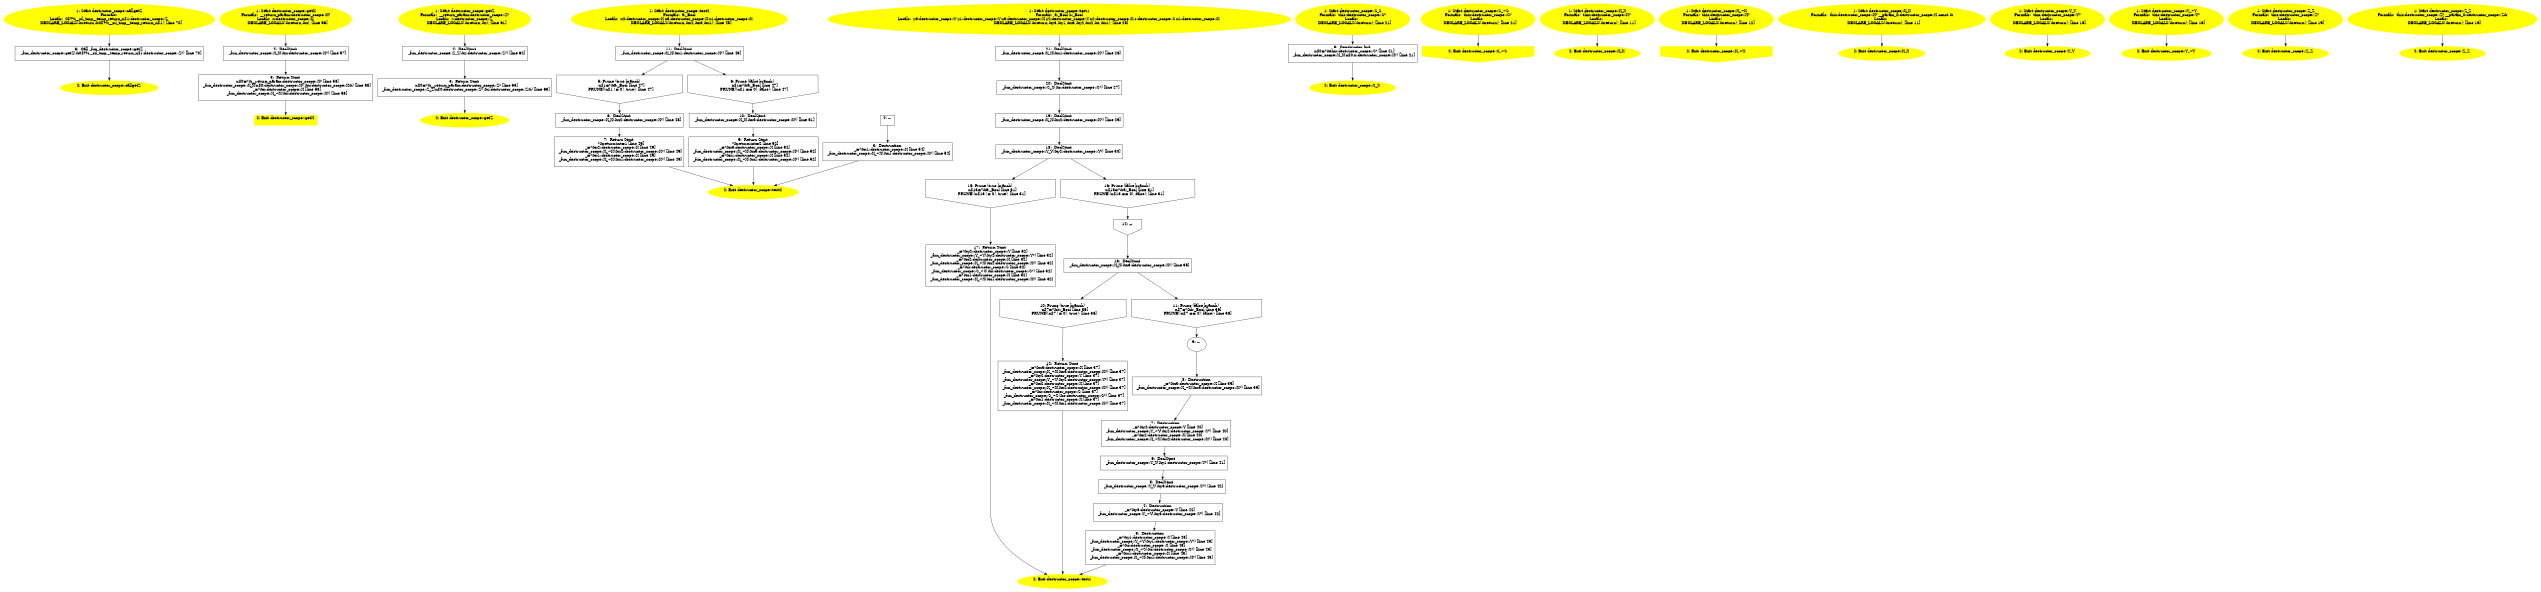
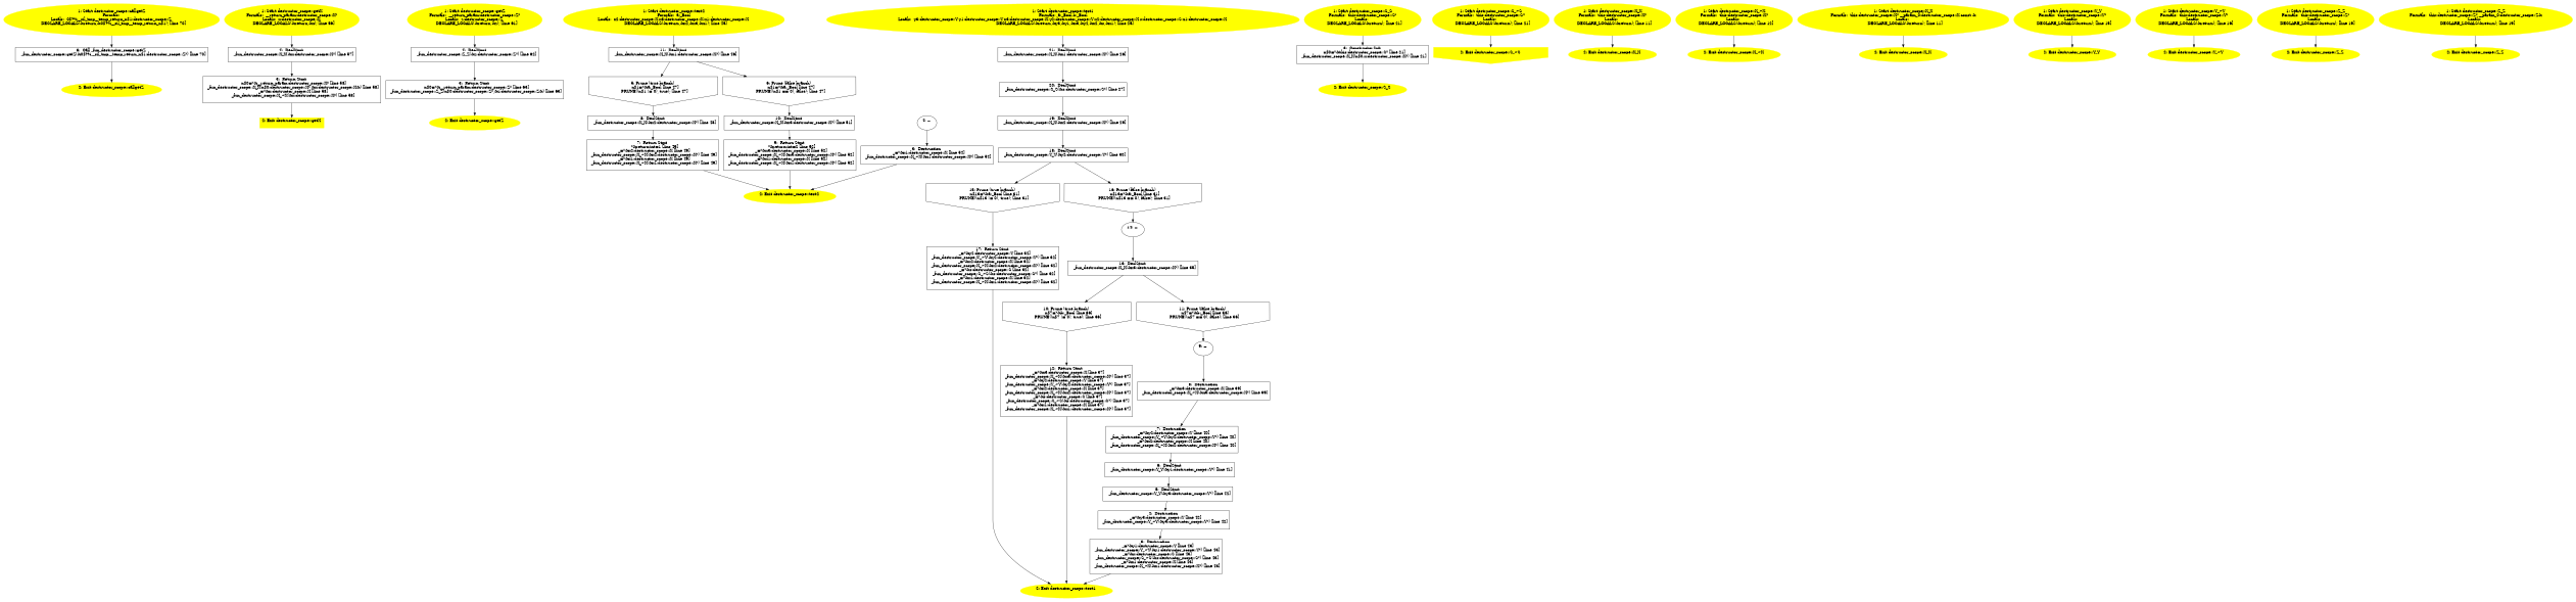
  digraph {
    n1 [color=yellow label="1: Start destructor_scope::callgetZ\nFormals: \nLocals:  0$?%__sil_tmp__temp_return_n$1:destructor_scope::Z \n   DECLARE_LOCALS(&return,&0$?%__sil_tmp__temp_return_n$1); [line 70]\n " style=filled]
    n2 [label="3:  Call _fun_destructor_scope::getZ \n   _fun_destructor_scope::getZ(&0$?%__sil_tmp__temp_return_n$1:destructor_scope::Z*) [line 70]\n " shape=box]
    n3 [color=yellow label="2: Exit destructor_scope::callgetZ \n  " style=filled]
    n4 [color=yellow label="1: Start destructor_scope::getX\nFormals:  __return_param:destructor_scope::X*\nLocals:  x:destructor_scope::X \n   DECLARE_LOCALS(&return,&x); [line 56]\n " style=filled]
    n5 [label="4:  DeclStmt \n   _fun_destructor_scope::X_X(&x:destructor_scope::X*) [line 57]\n " shape=box]
    n6 [label="3:  Return Stmt \n   n$0=*&__return_param:destructor_scope::X* [line 58]\n  _fun_destructor_scope::X_X(n$0:destructor_scope::X*,&x:destructor_scope::X&) [line 58]\n  _=*&x:destructor_scope::X [line 58]\n  _fun_destructor_scope::X_~X(&x:destructor_scope::X*) [line 58]\n " shape=box]
    n7 [color=yellow label="2: Exit destructor_scope::getX \n  " shape=box style=filled]
    n8 [color=yellow label="1: Start destructor_scope::getZ\nFormals:  __return_param:destructor_scope::Z*\nLocals:  z:destructor_scope::Z \n   DECLARE_LOCALS(&return,&z); [line 61]\n " style=filled]
    n9 [label="4:  DeclStmt \n   _fun_destructor_scope::Z_Z(&z:destructor_scope::Z*) [line 62]\n " shape=box]
    n10 [label="3:  Return Stmt \n   n$0=*&__return_param:destructor_scope::Z* [line 63]\n  _fun_destructor_scope::Z_Z(n$0:destructor_scope::Z*,&z:destructor_scope::Z&) [line 63]\n " shape=box]
    n11 [color=yellow label="2: Exit destructor_scope::getZ \n  " style=filled]
    n12 [color=yellow label="1: Start destructor_scope::test2\nFormals:  a:_Bool\nLocals:  x2:destructor_scope::X x3:destructor_scope::X x1:destructor_scope::X \n   DECLARE_LOCALS(&return,&x2,&x3,&x1); [line 45]\n " style=filled]
    n13 [label="11:  DeclStmt \n   _fun_destructor_scope::X_X(&x1:destructor_scope::X*) [line 46]\n " shape=box]
    n14 [label="5: Prune (true branch) \n   n$1=*&a:_Bool [line 47]\n  PRUNE((n$1 != 0), true); [line 47]\n " shape=invhouse]
    n15 [label="6: Prune (false branch) \n   n$1=*&a:_Bool [line 47]\n  PRUNE((n$1 == 0), false); [line 47]\n " shape=invhouse]
    n16 [label="8:  DeclStmt \n   _fun_destructor_scope::X_X(&x2:destructor_scope::X*) [line 48]\n " shape=box]
    n17 [label="10:  DeclStmt \n   _fun_destructor_scope::X_X(&x3:destructor_scope::X*) [line 51]\n " shape=box]
    n18 [color=yellow label="2: Exit destructor_scope::test2 \n  " style=filled]
    n19 [label="3:  Destruction \n   _=*&x1:destructor_scope::X [line 54]\n  _fun_destructor_scope::X_~X(&x1:destructor_scope::X*) [line 54]\n " shape=box]
-   n20 [label="4: + \n  " shape=box]
+   n20 [label="4: + \n  "]
    n21 [label="7:  Return Stmt \n   *&return:int=1 [line 49]\n  _=*&x2:destructor_scope::X [line 49]\n  _fun_destructor_scope::X_~X(&x2:destructor_scope::X*) [line 49]\n  _=*&x1:destructor_scope::X [line 49]\n  _fun_destructor_scope::X_~X(&x1:destructor_scope::X*) [line 49]\n " shape=box]
    n22 [label="9:  Return Stmt \n   *&return:int=2 [line 52]\n  _=*&x3:destructor_scope::X [line 52]\n  _fun_destructor_scope::X_~X(&x3:destructor_scope::X*) [line 52]\n  _=*&x1:destructor_scope::X [line 52]\n  _fun_destructor_scope::X_~X(&x1:destructor_scope::X*) [line 52]\n " shape=box]
    n23 [color=yellow label="1: Start destructor_scope::test1\nFormals:  a:_Bool b:_Bool\nLocals:  y3:destructor_scope::Y y1:destructor_scope::Y x3:destructor_scope::X y2:destructor_scope::Y x2:destructor_scope::X s:destructor_scope::S x1:destructor_scope::X \n   DECLARE_LOCALS(&return,&y3,&y1,&x3,&y2,&x2,&s,&x1); [line 25]\n " style=filled]
    n24 [label="21:  DeclStmt \n   _fun_destructor_scope::X_X(&x1:destructor_scope::X*) [line 26]\n " shape=box]
    n25 [label="20:  DeclStmt \n   _fun_destructor_scope::S_S(&s:destructor_scope::S*) [line 27]\n " shape=box]
    n26 [label="19:  DeclStmt \n   _fun_destructor_scope::X_X(&x2:destructor_scope::X*) [line 29]\n " shape=box]
    n27 [color=yellow label="2: Exit destructor_scope::test1 \n  " style=filled]
    n28 [label="3:  Destruction \n   _=*&y1:destructor_scope::Y [line 43]\n  _fun_destructor_scope::Y_~Y(&y1:destructor_scope::Y*) [line 43]\n  _=*&s:destructor_scope::S [line 43]\n  _fun_destructor_scope::S_~S(&s:destructor_scope::S*) [line 43]\n  _=*&x1:destructor_scope::X [line 43]\n  _fun_destructor_scope::X_~X(&x1:destructor_scope::X*) [line 43]\n " shape=box]
    n29 [label="4:  Destruction \n   _=*&y3:destructor_scope::Y [line 42]\n  _fun_destructor_scope::Y_~Y(&y3:destructor_scope::Y*) [line 42]\n " shape=box]
    n30 [label="5:  DeclStmt \n   _fun_destructor_scope::Y_Y(&y3:destructor_scope::Y*) [line 42]\n " shape=box]
    n31 [label="6:  DeclStmt \n   _fun_destructor_scope::Y_Y(&y1:destructor_scope::Y*) [line 41]\n " shape=box]
    n32 [label="7:  Destruction \n   _=*&y2:destructor_scope::Y [line 40]\n  _fun_destructor_scope::Y_~Y(&y2:destructor_scope::Y*) [line 40]\n  _=*&x2:destructor_scope::X [line 40]\n  _fun_destructor_scope::X_~X(&x2:destructor_scope::X*) [line 40]\n " shape=box]
    n33 [label="8:  Destruction \n   _=*&x3:destructor_scope::X [line 39]\n  _fun_destructor_scope::X_~X(&x3:destructor_scope::X*) [line 39]\n " shape=box]
    n34 [label="9: + \n  "]
    n35 [label="10: Prune (true branch) \n   n$7=*&b:_Bool [line 36]\n  PRUNE((n$7 != 0), true); [line 36]\n " shape=invhouse]
    n36 [label="12:  Return Stmt \n   _=*&x3:destructor_scope::X [line 37]\n  _fun_destructor_scope::X_~X(&x3:destructor_scope::X*) [line 37]\n  _=*&y2:destructor_scope::Y [line 37]\n  _fun_destructor_scope::Y_~Y(&y2:destructor_scope::Y*) [line 37]\n  _=*&x2:destructor_scope::X [line 37]\n  _fun_destructor_scope::X_~X(&x2:destructor_scope::X*) [line 37]\n  _=*&s:destructor_scope::S [line 37]\n  _fun_destructor_scope::S_~S(&s:destructor_scope::S*) [line 37]\n  _=*&x1:destructor_scope::X [line 37]\n  _fun_destructor_scope::X_~X(&x1:destructor_scope::X*) [line 37]\n " shape=box]
    n37 [label="11: Prune (false branch) \n   n$7=*&b:_Bool [line 36]\n  PRUNE((n$7 == 0), false); [line 36]\n " shape=invhouse]
    n38 [label="13:  DeclStmt \n   _fun_destructor_scope::X_X(&x3:destructor_scope::X*) [line 35]\n " shape=box]
-   n39 [label="14: + \n  " shape=invhouse]
+   n39 [label="14: + \n  "]
    n40 [label="15: Prune (true branch) \n   n$13=*&a:_Bool [line 31]\n  PRUNE((n$13 != 0), true); [line 31]\n " shape=invhouse]
    n41 [label="17:  Return Stmt \n   _=*&y2:destructor_scope::Y [line 32]\n  _fun_destructor_scope::Y_~Y(&y2:destructor_scope::Y*) [line 32]\n  _=*&x2:destructor_scope::X [line 32]\n  _fun_destructor_scope::X_~X(&x2:destructor_scope::X*) [line 32]\n  _=*&s:destructor_scope::S [line 32]\n  _fun_destructor_scope::S_~S(&s:destructor_scope::S*) [line 32]\n  _=*&x1:destructor_scope::X [line 32]\n  _fun_destructor_scope::X_~X(&x1:destructor_scope::X*) [line 32]\n " shape=box]
    n42 [label="16: Prune (false branch) \n   n$13=*&a:_Bool [line 31]\n  PRUNE((n$13 == 0), false); [line 31]\n " shape=invhouse]
    n43 [label="18:  DeclStmt \n   _fun_destructor_scope::Y_Y(&y2:destructor_scope::Y*) [line 30]\n " shape=box]
    n44 [color=yellow label="1: Start destructor_scope::S_S\nFormals:  this:destructor_scope::S*\nLocals:  \n   DECLARE_LOCALS(&return); [line 21]\n " style=filled]
    n45 [label="3:  Constructor Init \n   n$0=*&this:destructor_scope::S* [line 21]\n  _fun_destructor_scope::X_X(n$0.x:destructor_scope::X*) [line 21]\n " shape=box]
    n46 [color=yellow label="2: Exit destructor_scope::S_S \n  " style=filled]
    n47 [color=yellow label="1: Start destructor_scope::S_~S\nFormals:  this:destructor_scope::S*\nLocals:  \n   DECLARE_LOCALS(&return); [line 21]\n " style=filled]
    n48 [color=yellow label="2: Exit destructor_scope::S_~S \n  " shape=invhouse style=filled]
    n49 [color=yellow label="1: Start destructor_scope::X_X\nFormals:  this:destructor_scope::X*\nLocals:  \n   DECLARE_LOCALS(&return); [line 11]\n " style=filled]
    n50 [color=yellow label="2: Exit destructor_scope::X_X \n  " style=filled]
    n51 [color=yellow label="1: Start destructor_scope::X_~X\nFormals:  this:destructor_scope::X*\nLocals:  \n   DECLARE_LOCALS(&return); [line 12]\n " style=filled]
-   n52 [color=yellow label="2: Exit destructor_scope::X_~X \n  " style=filled shape=invhouse]
+   n52 [color=yellow label="2: Exit destructor_scope::X_~X \n  " style=filled]
    n53 [color=yellow label="1: Start destructor_scope::X_X\nFormals:  this:destructor_scope::X* __param_0:destructor_scope::X const &\nLocals:  \n   DECLARE_LOCALS(&return); [line 11]\n " style=filled]
    n54 [color=yellow label="2: Exit destructor_scope::X_X \n  " style=filled]
    n55 [color=yellow label="1: Start destructor_scope::Y_Y\nFormals:  this:destructor_scope::Y*\nLocals:  \n   DECLARE_LOCALS(&return); [line 15]\n " style=filled]
    n56 [color=yellow label="2: Exit destructor_scope::Y_Y \n  " style=filled]
    n57 [color=yellow label="1: Start destructor_scope::Y_~Y\nFormals:  this:destructor_scope::Y*\nLocals:  \n   DECLARE_LOCALS(&return); [line 16]\n " style=filled]
    n58 [color=yellow label="2: Exit destructor_scope::Y_~Y \n  " style=filled]
    n59 [color=yellow label="1: Start destructor_scope::Z_Z\nFormals:  this:destructor_scope::Z*\nLocals:  \n   DECLARE_LOCALS(&return); [line 19]\n " style=filled]
    n60 [color=yellow label="2: Exit destructor_scope::Z_Z \n  " style=filled]
    n61 [color=yellow label="1: Start destructor_scope::Z_Z\nFormals:  this:destructor_scope::Z* __param_0:destructor_scope::Z&\nLocals:  \n   DECLARE_LOCALS(&return); [line 19]\n " style=filled]
    n62 [color=yellow label="2: Exit destructor_scope::Z_Z \n  " style=filled]
    n1 -> n2
    n2 -> n3
    n4 -> n5
    n5 -> n6
    n6 -> n7
    n8 -> n9
    n9 -> n10
    n10 -> n11
    n12 -> n13
    n13 -> n14
    n13 -> n15
    n14 -> n16
    n15 -> n17
    n16 -> n21
    n17 -> n22
    n19 -> n18
    n20 -> n19
    n21 -> n18
    n22 -> n18
    n23 -> n24
    n24 -> n25
    n25 -> n26
    n26 -> n43
    n28 -> n27
    n29 -> n28
    n30 -> n29
    n31 -> n30
    n32 -> n31
    n33 -> n32
    n34 -> n33
    n35 -> n36
    n36 -> n27
    n37 -> n34
    n38 -> n35
    n38 -> n37
    n39 -> n38
    n40 -> n41
    n41 -> n27
    n42 -> n39
    n43 -> n40
    n43 -> n42
    n44 -> n45
    n45 -> n46
    n47 -> n48
    n49 -> n50
    n51 -> n52
    n53 -> n54
    n55 -> n56
    n57 -> n58
    n59 -> n60
    n61 -> n62
  }
